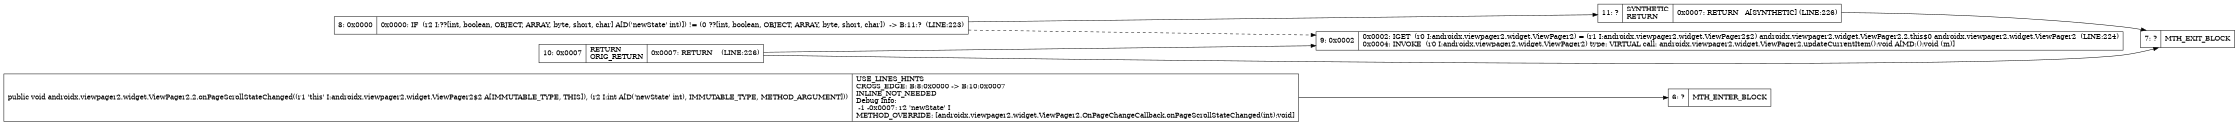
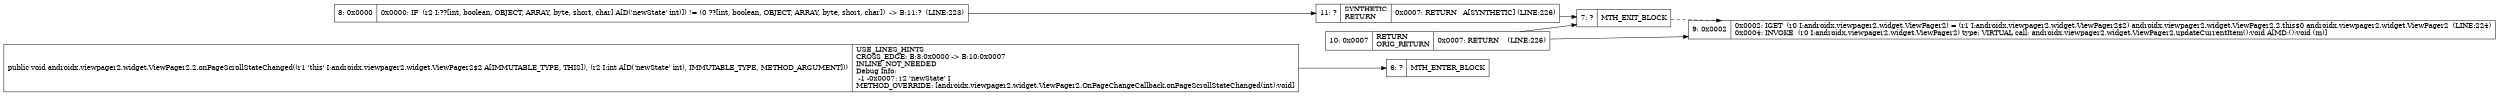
  digraph {
    rankdir=LR
    node [shape=record]
    n1 [label="{6\:\ ?|MTH_ENTER_BLOCK\l}"]
    n2 [label="{8\:\ 0x0000|0x0000: IF  (r2 I:??[int, boolean, OBJECT, ARRAY, byte, short, char] A[D('newState' int)]) != (0 ??[int, boolean, OBJECT, ARRAY, byte, short, char])  \-\> B:11:?  (LINE:223)\l}"]
    n3 [label="{9\:\ 0x0002|0x0002: IGET  (r0 I:androidx.viewpager2.widget.ViewPager2) = (r1 I:androidx.viewpager2.widget.ViewPager2$2) androidx.viewpager2.widget.ViewPager2.2.this$0 androidx.viewpager2.widget.ViewPager2  (LINE:224)\l0x0004: INVOKE  (r0 I:androidx.viewpager2.widget.ViewPager2) type: VIRTUAL call: androidx.viewpager2.widget.ViewPager2.updateCurrentItem():void A[MD:():void (m)]\l}"]
    n4 [label="{11\:\ ?|SYNTHETIC\lRETURN\l|0x0007: RETURN   A[SYNTHETIC] (LINE:226)\l}"]
    n5 [label="{7\:\ ?|MTH_EXIT_BLOCK\l}"]
    n6 [label="{10\:\ 0x0007|RETURN\lORIG_RETURN\l|0x0007: RETURN    (LINE:226)\l}"]
    n7 [label="{public void androidx.viewpager2.widget.ViewPager2.2.onPageScrollStateChanged((r1 'this' I:androidx.viewpager2.widget.ViewPager2$2 A[IMMUTABLE_TYPE, THIS]), (r2 I:int A[D('newState' int), IMMUTABLE_TYPE, METHOD_ARGUMENT]))  | USE_LINES_HINTS\lCROSS_EDGE: B:8:0x0000 \-\> B:10:0x0007\lINLINE_NOT_NEEDED\lDebug Info:\l  \-1 \-0x0007: r2 'newState' I\lMETHOD_OVERRIDE: [androidx.viewpager2.widget.ViewPager2.OnPageChangeCallback.onPageScrollStateChanged(int):void]\l}"]
-   n2 -> n3 [style=dashed]
+   n5 -> n3 [style=dashed]
    n2 -> n4
    n4 -> n5
    n6 -> n3
    n6 -> n5
    n7 -> n1
  }
